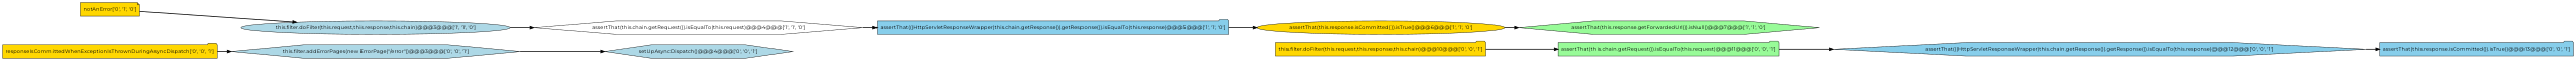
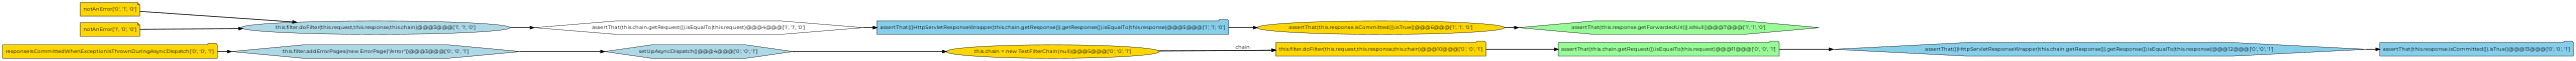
  digraph {
    fontname=Montserrat
    rankdir=LR
    node [fillcolor=gold fontname=Montserrat shape=folder style=filled]
    edge [fontname=Montserrat style=bold]
    n1 [fillcolor=palegreen label="assertThat(this.chain.getRequest()).isEqualTo(this.request)@@@11@@@['0', '0', '1']"]
    n2 [fillcolor=skyblue label="assertThat(((HttpServletResponseWrapper)this.chain.getResponse()).getResponse()).isEqualTo(this.response)@@@12@@@['0', '0', '1']" shape=hexagon]
    n3 [fillcolor=skyblue label="assertThat(this.response.isCommitted()).isTrue()@@@13@@@['0', '0', '1']"]
    n4 [label="responseIsCommittedWhenExceptionIsThrownDuringAsyncDispatch['0', '0', '1']"]
    n5 [fillcolor=lightblue label="this.filter.addErrorPages(new ErrorPage(\"/error\"))@@@3@@@['0', '0', '1']" shape=hexagon]
    n6 [fillcolor=lightblue label="setUpAsyncDispatch()@@@4@@@['0', '0', '1']" shape=hexagon]
    n7 [label="notAnError['0', '1', '0']" shape=note]
    n8 [fillcolor=lightblue label="this.filter.doFilter(this.request,this.response,this.chain)@@@3@@@['1', '1', '0']" shape=ellipse]
    n9 [fillcolor=white label="assertThat(this.chain.getRequest()).isEqualTo(this.request)@@@4@@@['1', '1', '0']" shape=hexagon]
+   n10 [label="this.chain = new TestFilterChain(null)@@@5@@@['0', '0', '1']" shape=ellipse]
    n11 [label="this.filter.doFilter(this.request,this.response,this.chain)@@@10@@@['0', '0', '1']"]
    n12 [fillcolor=skyblue label="assertThat(((HttpServletResponseWrapper)this.chain.getResponse()).getResponse()).isEqualTo(this.response)@@@5@@@['1', '1', '0']"]
    n13 [label="assertThat(this.response.isCommitted()).isTrue()@@@6@@@['1', '1', '0']" shape=ellipse]
    n14 [fillcolor=palegreen label="assertThat(this.response.getForwardedUrl()).isNull()@@@7@@@['1', '1', '0']" shape=hexagon]
+   n15 [label="notAnError['1', '0', '0']" shape=note]
    n1 -> n2
    n2 -> n3
    n4 -> n5
    n5 -> n6
+   n6 -> n10
    n7 -> n8
    n8 -> n9
    n9 -> n12
+   n10 -> n11 [label=chain style=solid]
+   n10 -> n11
    n11 -> n1
    n12 -> n13
    n13 -> n14
+   n15 -> n8
  }
